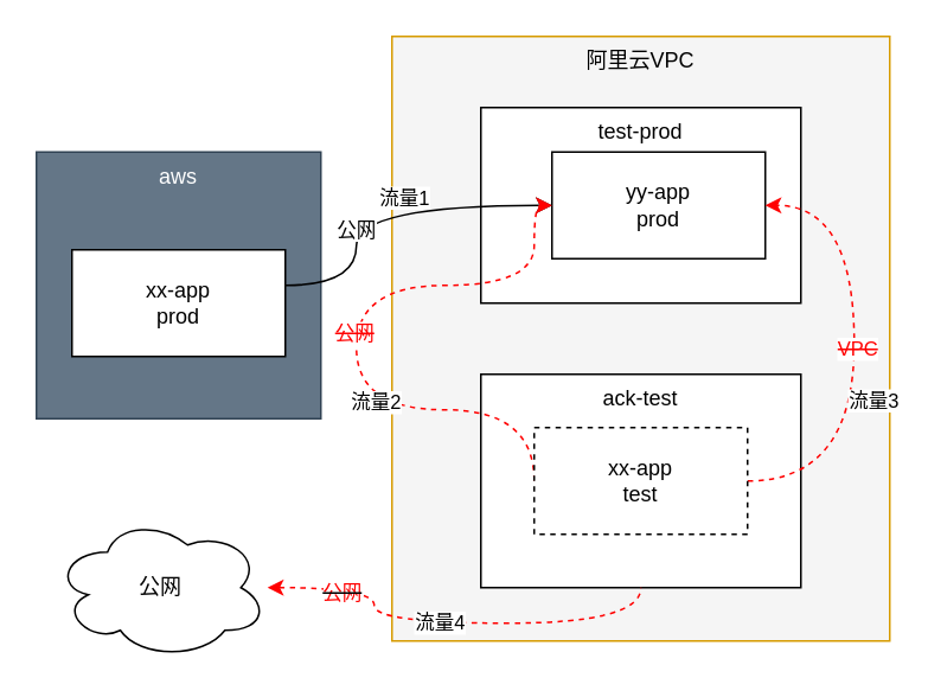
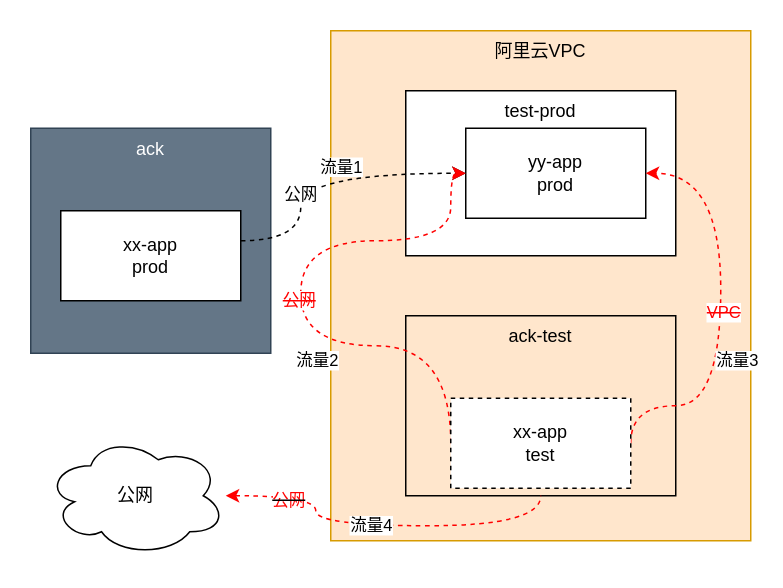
  <mxCell id="0" />
  <mxCell id="1" parent="0" />
- <mxCell id="2" value="aws" style="rounded=0;whiteSpace=wrap;html=1;verticalAlign=top;fillColor=#647687;fontColor=#ffffff;strokeColor=#314354;" vertex="1" parent="1"><mxGeometry x="20" y="85" width="160" height="150" as="geometry" /></mxCell>
- <mxCell id="3" value="阿里云VPC" style="rounded=0;whiteSpace=wrap;html=1;align=center;verticalAlign=top;fillColor=#f5f5f5;strokeColor=#d79b00;" vertex="1" parent="1"><mxGeometry x="220" y="20" width="280" height="340" as="geometry" /></mxCell>
+ <mxCell id="2" value="ack" style="rounded=0;whiteSpace=wrap;html=1;verticalAlign=top;fillColor=#647687;fontColor=#ffffff;strokeColor=#314354;" vertex="1" parent="1"><mxGeometry x="20" y="85" width="160" height="150" as="geometry" /></mxCell>
+ <mxCell id="3" value="阿里云VPC" style="rounded=0;whiteSpace=wrap;html=1;align=center;verticalAlign=top;fillColor=#ffe6cc;strokeColor=#d79b00;" vertex="1" parent="1"><mxGeometry x="220" y="20" width="280" height="340" as="geometry" /></mxCell>
  <mxCell id="4" value="xx-app&lt;br&gt;prod" style="rounded=0;whiteSpace=wrap;html=1;" vertex="1" parent="1"><mxGeometry x="40" y="140" width="120" height="60" as="geometry" /></mxCell>
  <mxCell id="5" value="test-prod" style="rounded=0;whiteSpace=wrap;html=1;verticalAlign=top;" vertex="1" parent="1"><mxGeometry x="270" y="60" width="180" height="110" as="geometry" /></mxCell>
  <mxCell id="6" value="yy-app&lt;br&gt;prod" style="rounded=0;whiteSpace=wrap;html=1;" vertex="1" parent="1"><mxGeometry x="310" y="85" width="120" height="60" as="geometry" /></mxCell>
- <mxCell id="7" style="edgeStyle=orthogonalEdgeStyle;rounded=0;orthogonalLoop=1;jettySize=auto;html=1;entryX=0;entryY=0.5;entryDx=0;entryDy=0;curved=1;" edge="1" parent="1" source="4" target="6"><mxGeometry relative="1" as="geometry"><Array as="points"><mxPoint x="200" y="160" /><mxPoint x="200" y="115" /></Array></mxGeometry></mxCell>
+ <mxCell id="7" style="edgeStyle=orthogonalEdgeStyle;rounded=0;orthogonalLoop=1;jettySize=auto;html=1;entryX=0;entryY=0.5;entryDx=0;entryDy=0;curved=1;dashed=1;" edge="1" parent="1" source="4" target="6"><mxGeometry relative="1" as="geometry"><Array as="points"><mxPoint x="200" y="160" /><mxPoint x="200" y="115" /></Array></mxGeometry></mxCell>
  <mxCell id="8" value="公网" style="edgeLabel;html=1;align=center;verticalAlign=middle;resizable=0;points=[];fontColor=#000000;" vertex="1" connectable="0" parent="7"><mxGeometry x="-0.534" y="1" relative="1" as="geometry"><mxPoint y="-27" as="offset" /></mxGeometry></mxCell>
  <mxCell id="9" value="流量1" style="edgeLabel;html=1;align=center;verticalAlign=middle;resizable=0;points=[];fontColor=#000000;" vertex="1" connectable="0" parent="7"><mxGeometry x="0.134" y="-6" relative="1" as="geometry"><mxPoint y="-11" as="offset" /></mxGeometry></mxCell>
- <mxCell id="10" value="ack-test" style="rounded=0;whiteSpace=wrap;html=1;verticalAlign=top;" vertex="1" parent="1"><mxGeometry x="270" y="210" width="180" height="120" as="geometry" /></mxCell>
+ <mxCell id="10" value="ack-test" style="rounded=0;whiteSpace=wrap;html=1;verticalAlign=top;fillColor=#ffe6cc;" vertex="1" parent="1"><mxGeometry x="270" y="210" width="180" height="120" as="geometry" /></mxCell>
  <mxCell id="11" style="edgeStyle=orthogonalEdgeStyle;curved=1;rounded=0;orthogonalLoop=1;jettySize=auto;html=1;entryX=0;entryY=0.5;entryDx=0;entryDy=0;exitX=0;exitY=0.5;exitDx=0;exitDy=0;dashed=1;strokeColor=#FF0000;" edge="1" parent="1" source="17" target="6"><mxGeometry relative="1" as="geometry"><Array as="points"><mxPoint x="300" y="230" /><mxPoint x="200" y="230" /><mxPoint x="200" y="160" /><mxPoint x="300" y="160" /></Array></mxGeometry></mxCell>
  <mxCell id="12" value="&lt;strike&gt;公网&lt;/strike&gt;" style="edgeLabel;html=1;align=center;verticalAlign=middle;resizable=0;points=[];fontColor=#FF0000;" vertex="1" connectable="0" parent="11"><mxGeometry x="0.007" y="2" relative="1" as="geometry"><mxPoint as="offset" /></mxGeometry></mxCell>
  <mxCell id="13" value="流量2" style="edgeLabel;html=1;align=center;verticalAlign=middle;resizable=0;points=[];fontColor=#000000;" vertex="1" connectable="0" parent="11"><mxGeometry x="-0.119" y="-5" relative="1" as="geometry"><mxPoint x="5" y="16" as="offset" /></mxGeometry></mxCell>
  <mxCell id="14" style="edgeStyle=orthogonalEdgeStyle;curved=1;rounded=0;orthogonalLoop=1;jettySize=auto;html=1;entryX=1;entryY=0.5;entryDx=0;entryDy=0;dashed=1;strokeColor=#FF0000;fontColor=#000000;exitX=1;exitY=0.5;exitDx=0;exitDy=0;" edge="1" parent="1" source="17" target="6"><mxGeometry relative="1" as="geometry"><Array as="points"><mxPoint x="480" y="270" /><mxPoint x="480" y="115" /></Array></mxGeometry></mxCell>
  <mxCell id="15" value="&lt;strike&gt;VPC&lt;/strike&gt;" style="edgeLabel;html=1;align=center;verticalAlign=middle;resizable=0;points=[];fontColor=#FF0000;" vertex="1" connectable="0" parent="14"><mxGeometry x="0.022" y="-1" relative="1" as="geometry"><mxPoint as="offset" /></mxGeometry></mxCell>
  <mxCell id="16" value="流量3" style="edgeLabel;html=1;align=center;verticalAlign=middle;resizable=0;points=[];fontColor=#000000;" vertex="1" connectable="0" parent="14"><mxGeometry x="-0.231" y="4" relative="1" as="geometry"><mxPoint x="14" y="-4" as="offset" /></mxGeometry></mxCell>
- <mxCell id="17" value="xx-app&lt;br&gt;test" style="rounded=0;whiteSpace=wrap;html=1;dashed=1;" vertex="1" parent="1"><mxGeometry x="300" y="240" width="120" height="60" as="geometry" /></mxCell>
+ <mxCell id="17" value="xx-app&lt;br&gt;test" style="rounded=0;whiteSpace=wrap;html=1;dashed=1;" vertex="1" parent="1"><mxGeometry x="300" y="265" width="120" height="60" as="geometry" /></mxCell>
  <mxCell id="18" style="edgeStyle=orthogonalEdgeStyle;curved=1;rounded=0;orthogonalLoop=1;jettySize=auto;html=1;entryX=0.5;entryY=1;entryDx=0;entryDy=0;dashed=1;strokeColor=#FF0000;fontColor=#000000;startArrow=classic;startFill=1;endArrow=none;endFill=0;" edge="1" parent="1" source="21" target="10"><mxGeometry relative="1" as="geometry" /></mxCell>
  <mxCell id="19" value="流量4" style="edgeLabel;html=1;align=center;verticalAlign=middle;resizable=0;points=[];fontColor=#000000;" vertex="1" connectable="0" parent="18"><mxGeometry x="-0.075" y="1" relative="1" as="geometry"><mxPoint as="offset" /></mxGeometry></mxCell>
  <mxCell id="20" value="&lt;strike&gt;&lt;font color=&quot;#ff0000&quot;&gt;公网&lt;/font&gt;&lt;/strike&gt;" style="edgeLabel;html=1;align=center;verticalAlign=middle;resizable=0;points=[];fontColor=#000000;" vertex="1" connectable="0" parent="18"><mxGeometry x="-0.673" y="-2" relative="1" as="geometry"><mxPoint as="offset" /></mxGeometry></mxCell>
  <mxCell id="21" value="公网" style="ellipse;shape=cloud;whiteSpace=wrap;html=1;fontColor=#000000;" vertex="1" parent="1"><mxGeometry x="30" y="290" width="120" height="80" as="geometry" /></mxCell>
